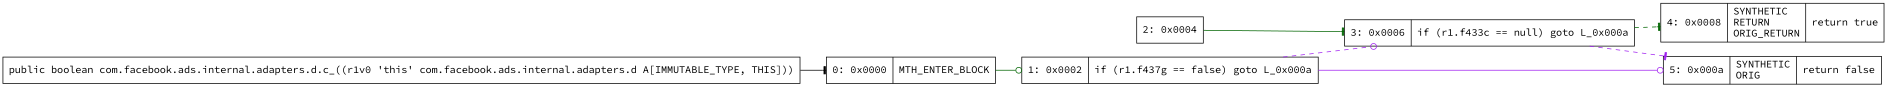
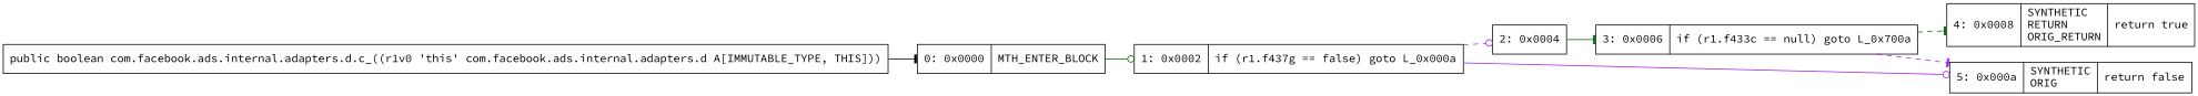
  digraph {
    fontname="Source Code Pro"
    rankdir=LR
    node [fontname="Source Code Pro" shape=record]
    edge [arrowhead=tee color=darkgreen fontname="Source Code Pro"]
    n1 [label="{0\:\ 0x0000|MTH_ENTER_BLOCK\l}"]
    n2 [label="{1\:\ 0x0002|if (r1.f437g == false) goto L_0x000a\l}"]
    n3 [label="{2\:\ 0x0004}"]
    n4 [label="{5\:\ 0x000a|SYNTHETIC\lORIG\l|return false\l}"]
-   n5 [label="{3\:\ 0x0006|if (r1.f433c == null) goto L_0x000a\l}"]
+   n5 [label="{3\:\ 0x0006|if (r1.f433c == null) goto L_0x700a\l}"]
    n6 [label="{4\:\ 0x0008|SYNTHETIC\lRETURN\lORIG_RETURN\l|return true\l}"]
    n7 [label="{public boolean com.facebook.ads.internal.adapters.d.c_((r1v0 'this' com.facebook.ads.internal.adapters.d A[IMMUTABLE_TYPE, THIS])) }"]
    n1 -> n2 [arrowhead=odot]
-   n2 -> n5 [arrowhead=odot color=purple style=dashed]
+   n2 -> n3 [arrowhead=odot color=purple style=dashed]
    n2 -> n4 [arrowhead=odot color=purple]
    n3 -> n5
    n5 -> n4 [color=purple style=dashed]
    n5 -> n6 [style=dashed]
    n7 -> n1 [color=black]
  }
